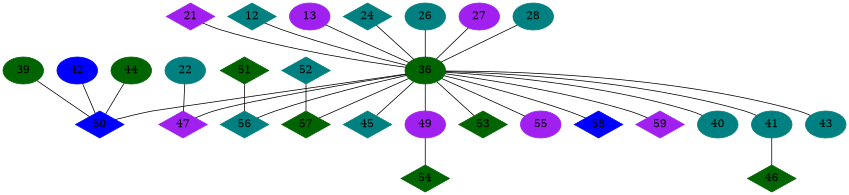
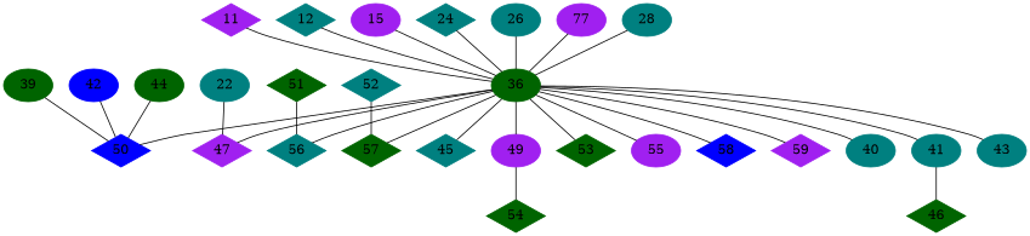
  graph {
    node [color=teal shape=diamond style=filled]
    36 [color=darkgreen shape=ellipse super="+31+3"]
    47 [color=purple super="+13"]
    40 [shape=ellipse]
    41 [shape=ellipse super="+37"]
    43 [shape=ellipse]
    45 [super="+9"]
    49 [color=purple shape=ellipse super="+33"]
    50 [color=blue super="+38"]
    53 [color=darkgreen]
    55 [color=purple shape=ellipse super="+16"]
    56 [super="+48"]
    57 [color=darkgreen super="+8"]
    58 [color=blue]
    59 [color=purple]
-   11 [color=purple label=21]
+   11 [color=purple]
    12
-   15 [color=purple shape=ellipse label=13]
+   15 [color=purple shape=ellipse]
    22 [shape=ellipse]
    24
    26 [shape=ellipse]
-   27 [color=purple shape=ellipse super="+18+10"]
+   27 [color=purple shape=ellipse super="+18+10" label=77]
    28 [shape=ellipse]
    46 [color=darkgreen]
    54 [color=darkgreen]
    39 [color=darkgreen shape=ellipse]
    42 [color=blue shape=ellipse]
    44 [color=darkgreen shape=ellipse]
    51 [color=darkgreen]
    52
    36 -- 47 [weight=3]
    36 -- 40
    36 -- 41
    36 -- 43
    36 -- 45
    36 -- 49
    36 -- 50
    36 -- 53
    36 -- 55
    36 -- 56
    36 -- 57
    36 -- 58
    36 -- 59
    41 -- 46
    49 -- 54
    11 -- 36
    12 -- 36
    15 -- 36
    22 -- 47
    24 -- 36
    26 -- 36
    27 -- 36 [weight=3]
    28 -- 36
    39 -- 50
    42 -- 50
    44 -- 50
    51 -- 56
    52 -- 57
  }
